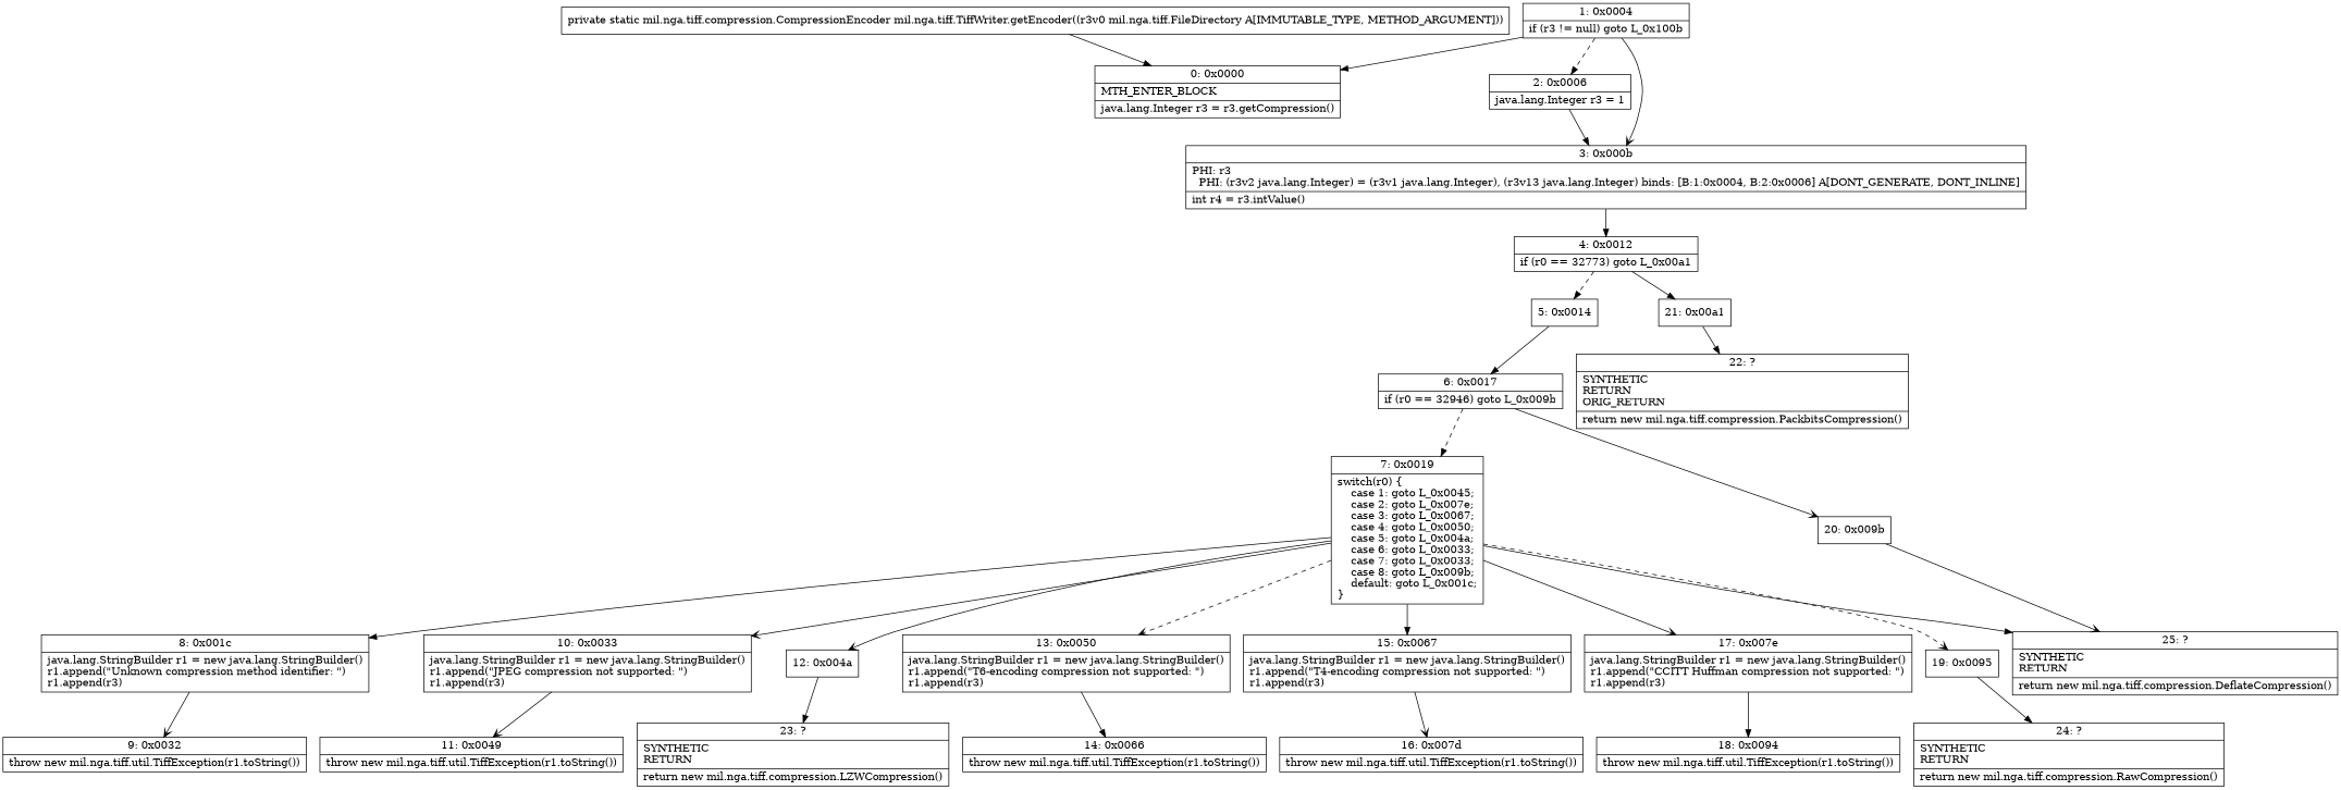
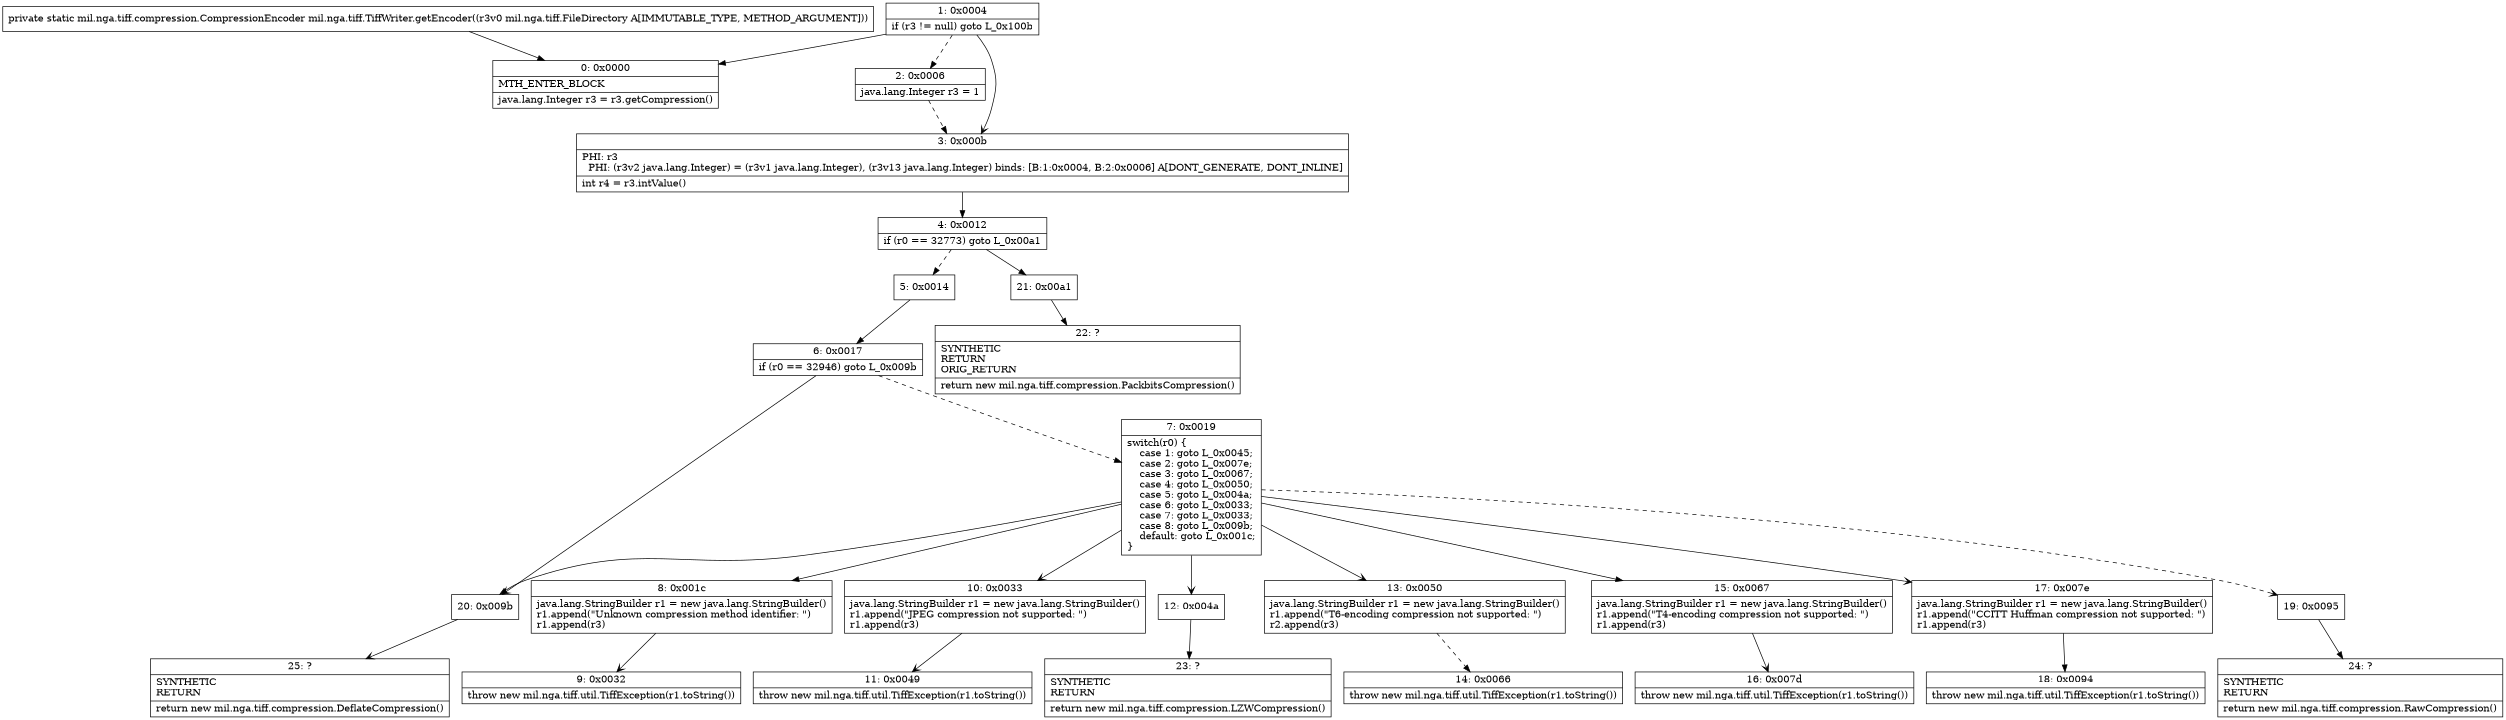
  digraph {
    node [shape=record]
    edge [arrowhead=normal]
    n1 [label="{0\:\ 0x0000|MTH_ENTER_BLOCK\l|java.lang.Integer r3 = r3.getCompression()\l}"]
    n2 [label="{1\:\ 0x0004|if (r3 != null) goto L_0x100b\l}"]
    n3 [label="{2\:\ 0x0006|java.lang.Integer r3 = 1\l}"]
    n4 [label="{3\:\ 0x000b|PHI: r3 \l  PHI: (r3v2 java.lang.Integer) = (r3v1 java.lang.Integer), (r3v13 java.lang.Integer) binds: [B:1:0x0004, B:2:0x0006] A[DONT_GENERATE, DONT_INLINE]\l|int r4 = r3.intValue()\l}"]
    n5 [label="{4\:\ 0x0012|if (r0 == 32773) goto L_0x00a1\l}"]
    n6 [label="{5\:\ 0x0014}"]
    n7 [label="{21\:\ 0x00a1}"]
    n8 [label="{6\:\ 0x0017|if (r0 == 32946) goto L_0x009b\l}"]
    n9 [label="{22\:\ ?|SYNTHETIC\lRETURN\lORIG_RETURN\l|return new mil.nga.tiff.compression.PackbitsCompression()\l}"]
    n10 [label="{7\:\ 0x0019|switch(r0) \{\l    case 1: goto L_0x0045;\l    case 2: goto L_0x007e;\l    case 3: goto L_0x0067;\l    case 4: goto L_0x0050;\l    case 5: goto L_0x004a;\l    case 6: goto L_0x0033;\l    case 7: goto L_0x0033;\l    case 8: goto L_0x009b;\l    default: goto L_0x001c;\l\}\l}"]
    n11 [label="{20\:\ 0x009b}"]
    n12 [label="{8\:\ 0x001c|java.lang.StringBuilder r1 = new java.lang.StringBuilder()\lr1.append(\"Unknown compression method identifier: \")\lr1.append(r3)\l}"]
    n13 [label="{10\:\ 0x0033|java.lang.StringBuilder r1 = new java.lang.StringBuilder()\lr1.append(\"JPEG compression not supported: \")\lr1.append(r3)\l}"]
    n14 [label="{12\:\ 0x004a}"]
-   n15 [label="{13\:\ 0x0050|java.lang.StringBuilder r1 = new java.lang.StringBuilder()\lr1.append(\"T6\-encoding compression not supported: \")\lr1.append(r3)\l}"]
+   n15 [label="{13\:\ 0x0050|java.lang.StringBuilder r1 = new java.lang.StringBuilder()\lr1.append(\"T6\-encoding compression not supported: \")\lr2.append(r3)\l}"]
    n16 [label="{15\:\ 0x0067|java.lang.StringBuilder r1 = new java.lang.StringBuilder()\lr1.append(\"T4\-encoding compression not supported: \")\lr1.append(r3)\l}"]
    n17 [label="{17\:\ 0x007e|java.lang.StringBuilder r1 = new java.lang.StringBuilder()\lr1.append(\"CCITT Huffman compression not supported: \")\lr1.append(r3)\l}"]
    n18 [label="{19\:\ 0x0095}"]
    n19 [label="{25\:\ ?|SYNTHETIC\lRETURN\l|return new mil.nga.tiff.compression.DeflateCompression()\l}"]
    n20 [label="{9\:\ 0x0032|throw new mil.nga.tiff.util.TiffException(r1.toString())\l}"]
    n21 [label="{11\:\ 0x0049|throw new mil.nga.tiff.util.TiffException(r1.toString())\l}"]
    n22 [label="{23\:\ ?|SYNTHETIC\lRETURN\l|return new mil.nga.tiff.compression.LZWCompression()\l}"]
    n23 [label="{14\:\ 0x0066|throw new mil.nga.tiff.util.TiffException(r1.toString())\l}"]
    n24 [label="{16\:\ 0x007d|throw new mil.nga.tiff.util.TiffException(r1.toString())\l}"]
    n25 [label="{18\:\ 0x0094|throw new mil.nga.tiff.util.TiffException(r1.toString())\l}"]
    n26 [label="{24\:\ ?|SYNTHETIC\lRETURN\l|return new mil.nga.tiff.compression.RawCompression()\l}"]
    n27 [label="{private static mil.nga.tiff.compression.CompressionEncoder mil.nga.tiff.TiffWriter.getEncoder((r3v0 mil.nga.tiff.FileDirectory A[IMMUTABLE_TYPE, METHOD_ARGUMENT])) }"]
    n2 -> n1
    n2 -> n3 [style=dashed]
    n2 -> n4 [arrowhead=vee]
-   n3 -> n4
+   n3 -> n4 [style=dashed]
    n4 -> n5
    n5 -> n6 [style=dashed]
    n5 -> n7
    n6 -> n8
    n7 -> n9
    n8 -> n10 [style=dashed]
    n8 -> n11 [arrowhead=vee]
-   n10 -> n19
+   n10 -> n11
    n10 -> n12
    n10 -> n13 [arrowhead=vee]
    n10 -> n14 [arrowhead=vee]
-   n10 -> n15 [arrowhead=vee style=dashed]
+   n10 -> n15 [arrowhead=vee]
    n10 -> n16
    n10 -> n17 [arrowhead=vee]
    n10 -> n18 [arrowhead=vee style=dashed]
    n11 -> n19 [arrowhead=vee]
    n12 -> n20 [arrowhead=vee]
    n13 -> n21 [arrowhead=vee]
    n14 -> n22
-   n15 -> n23
+   n15 -> n23 [style=dashed]
    n16 -> n24 [arrowhead=vee]
    n17 -> n25
    n18 -> n26
    n27 -> n1
  }
